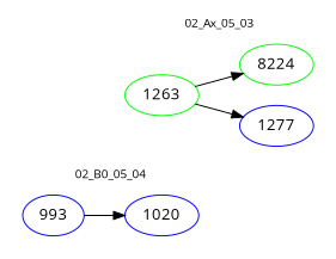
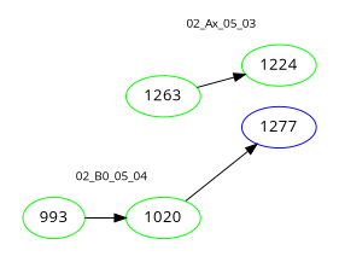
  digraph {
    fontname="Open Sans"
    rankdir=LR
    node [color=green fontname="Open Sans"]
    edge [color=black fontname="Open Sans"]
    n1 [label=1263]
-   n2 [label=8224]
+   n2 [label=1224]
    n3 [color=blue label=1277]
-   n4 [color=blue label=993]
-   n5 [color=blue label=1020]
+   n4 [label=993]
+   n5 [label=1020]
    subgraph cluster_1 {
      color=white
      fontsize=10
      label="02_Ax_05_03"
      n1
      n2
      n3
    }
    subgraph cluster_2 {
      color=white
      fontsize=10
      label="02_B0_05_04"
      n4
      n5
    }
    n1 -> n2
-   n1 -> n3
+   n5 -> n3
    n4 -> n5
  }
